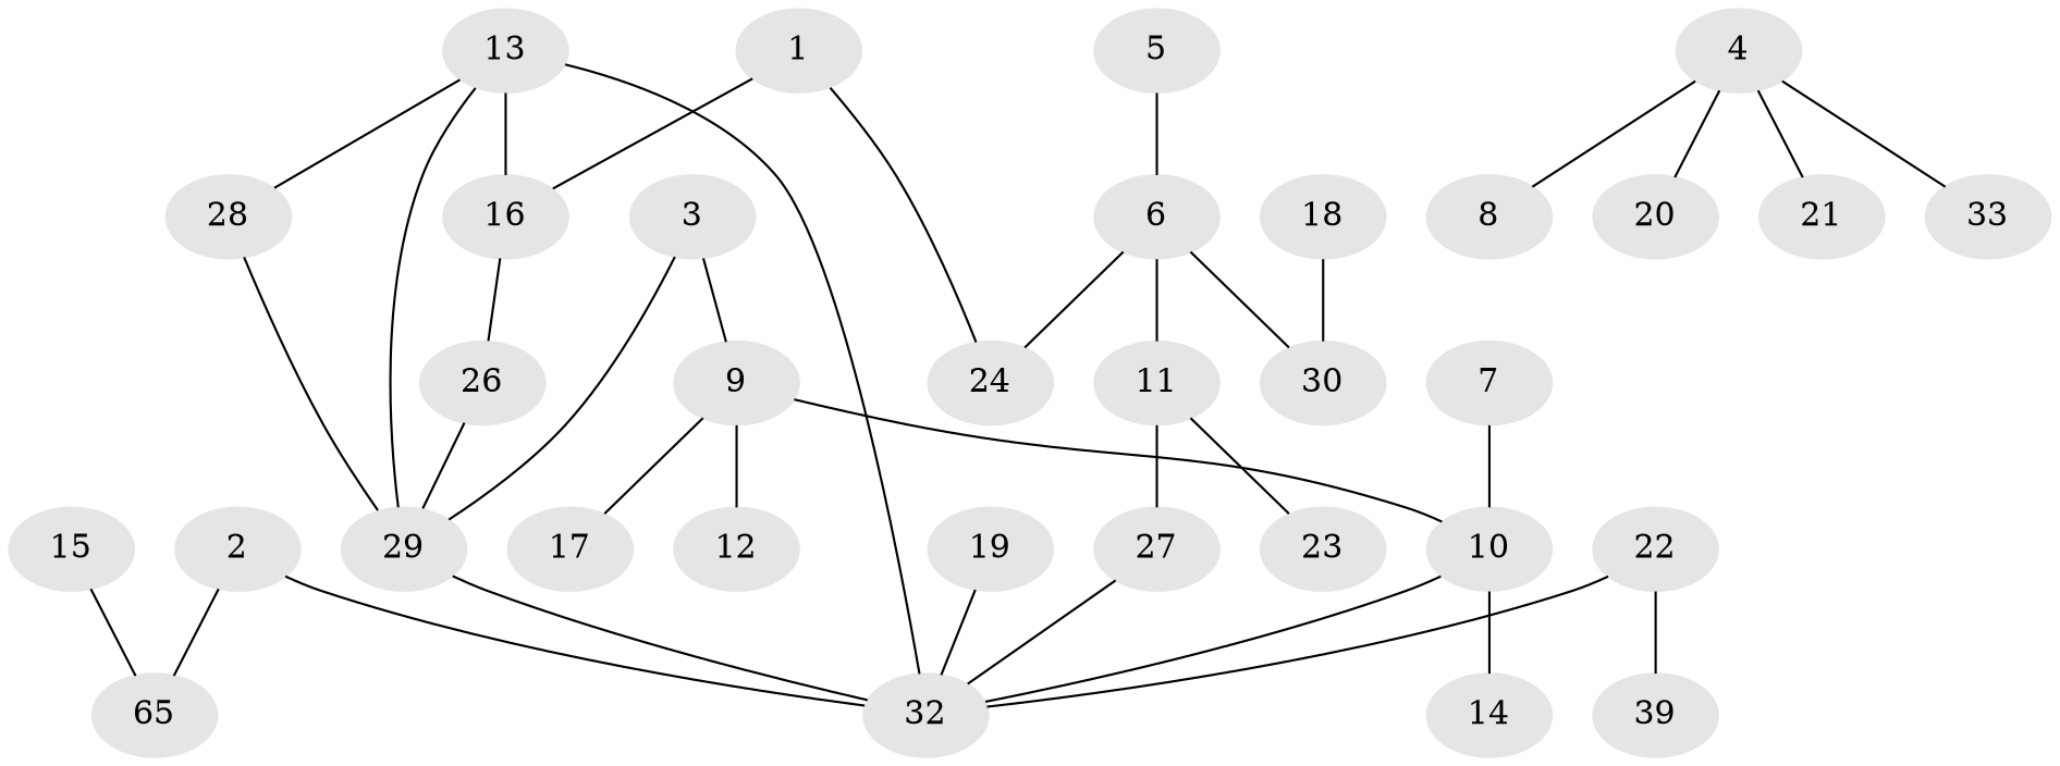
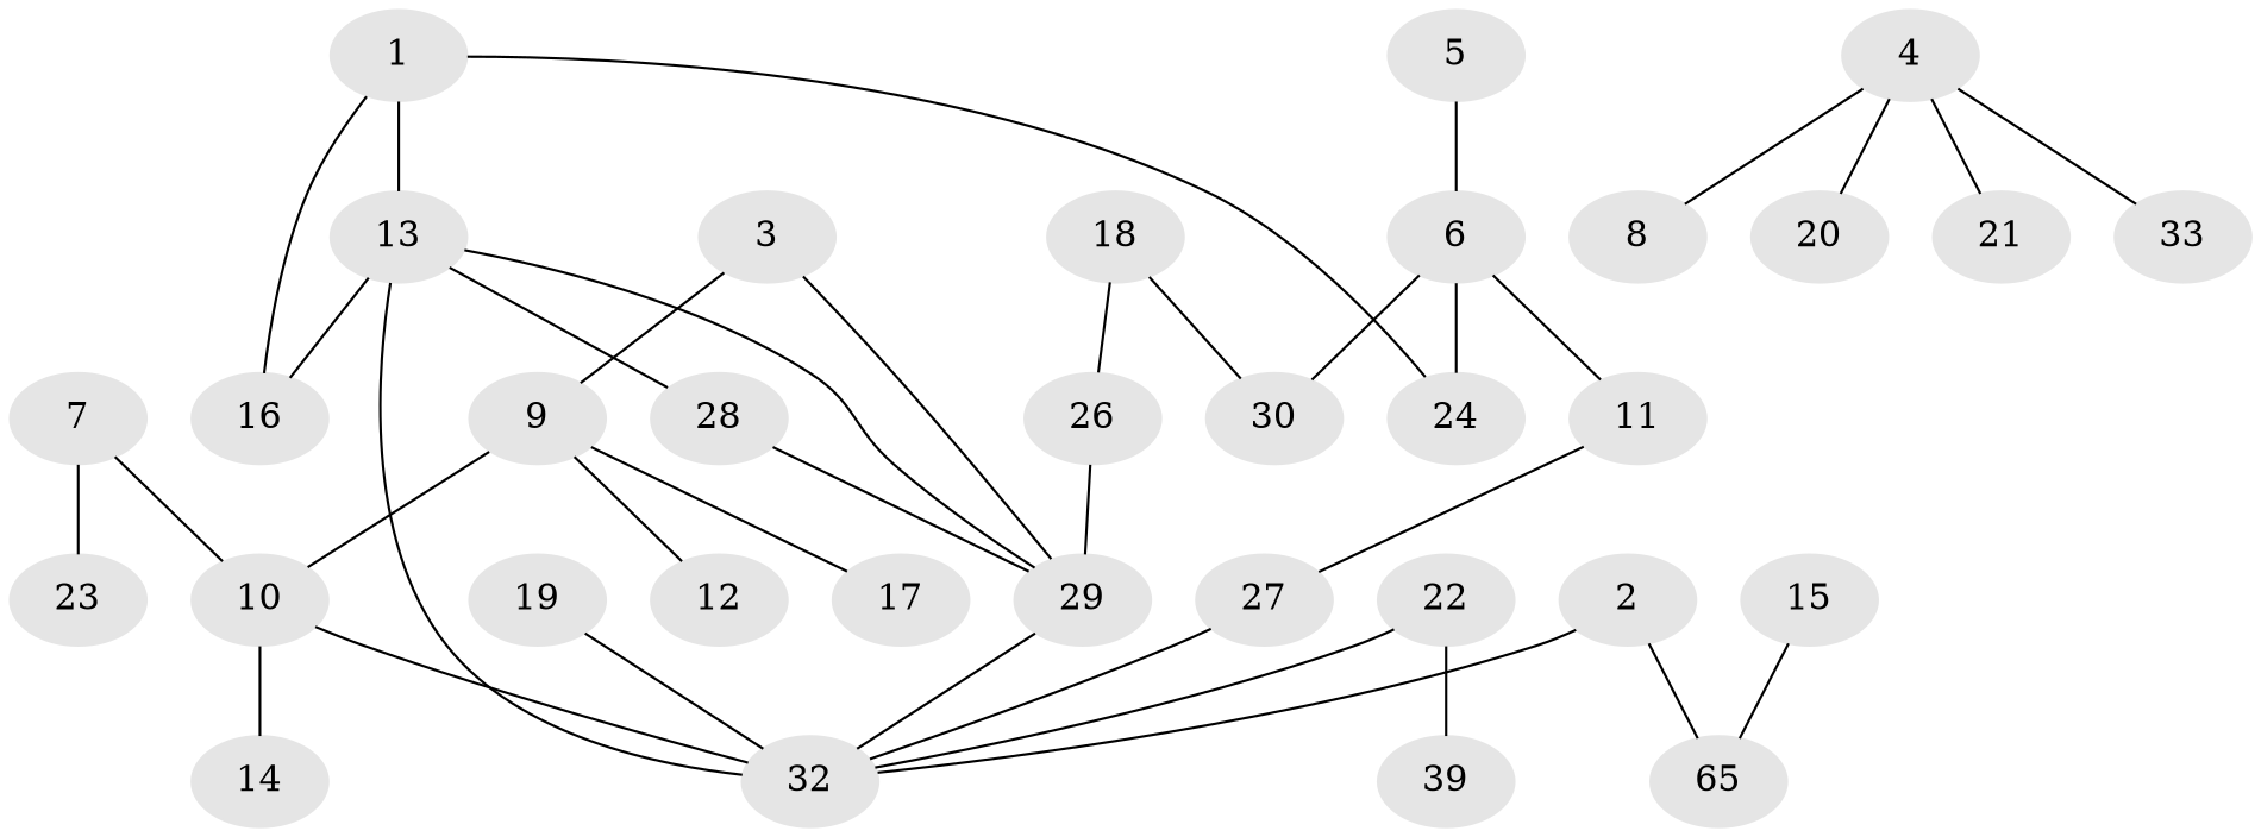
  graph {
    node [color=gray90 style=filled]
    edge [weight=1.0]
    1
    13
    16
    24
    32
    29
    28
    26
    n9 [label=65]
    2
    3
    9
    4
    8
    20
    21
    33
    10
    12
    17
    5
    6
    11
    30
    27
    7
    23
    14
    15
    18
    19
    22
    n33 [label=39]
+   1 -- 13
    1 -- 16
    1 -- 24
    13 -- 16
    13 -- 32 [weight=2.0]
    13 -- 29
    13 -- 28
-   16 -- 26
+   18 -- 26
    29 -- 32
    28 -- 29
    26 -- 29
    2 -- 32
    2 -- n9
    3 -- 29
    3 -- 9
    9 -- 10
    9 -- 12
    9 -- 17
    4 -- 8
    4 -- 20
    4 -- 21
    4 -- 33
    10 -- 32
    10 -- 14
    5 -- 6
    6 -- 24
    6 -- 11
    6 -- 30
    11 -- 27
    27 -- 32
    7 -- 10
-   11 -- 23
+   7 -- 23
    15 -- n9
    18 -- 30
    19 -- 32
    22 -- 32
    22 -- n33
  }
